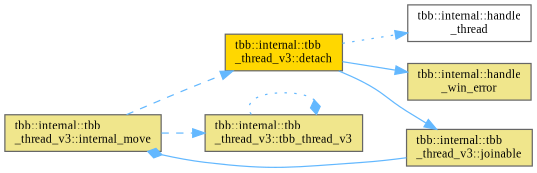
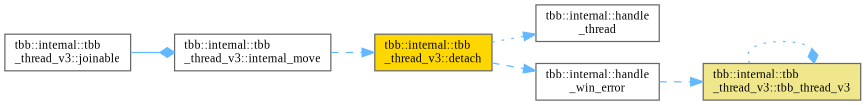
  digraph {
    fontname="Liberation Serif"
    rankdir=LR
    node [color=grey40 fillcolor=khaki fontname="Liberation Serif" fontsize=10 shape=box style=filled]
    edge [arrowhead=normal color=steelblue1 fontname="Liberation Serif" fontsize=10 labelfontname=Helvetica labelfontsize=10 style=solid]
-   n1 [color=gray40 fontcolor=black height=0.2 label="tbb::internal::tbb\l_thread_v3::internal_move" width=0.4]
+   n1 [color=gray40 fillcolor=white fontcolor=black height=0.2 label="tbb::internal::tbb\l_thread_v3::internal_move" width=0.4]
    n2 [fillcolor=gold height=0.2 label="tbb::internal::tbb\l_thread_v3::detach" width=0.4]
    n3 [height=0.2 label="tbb::internal::tbb\l_thread_v3::tbb_thread_v3" width=0.4]
-   n4 [height=0.2 label="tbb::internal::tbb\l_thread_v3::joinable" width=0.4]
+   n4 [fillcolor=white height=0.2 label="tbb::internal::tbb\l_thread_v3::joinable" width=0.4]
    n5 [fillcolor=white height=0.2 label="tbb::internal::handle\l_thread" width=0.4]
-   n6 [height=0.2 label="tbb::internal::handle\l_win_error" width=0.4]
+   n6 [fillcolor=white height=0.2 label="tbb::internal::handle\l_win_error" width=0.4]
    n1 -> n2 [style=dashed]
-   n1 -> n3 [style=dashed]
-   n2 -> n4
+   n6 -> n3 [style=dashed]
    n2 -> n5 [style=dotted]
-   n2 -> n6
+   n2 -> n6 [style=dashed]
    n3 -> n3 [arrowhead=diamond style=dotted]
    n4 -> n1 [arrowhead=diamond]
  }
